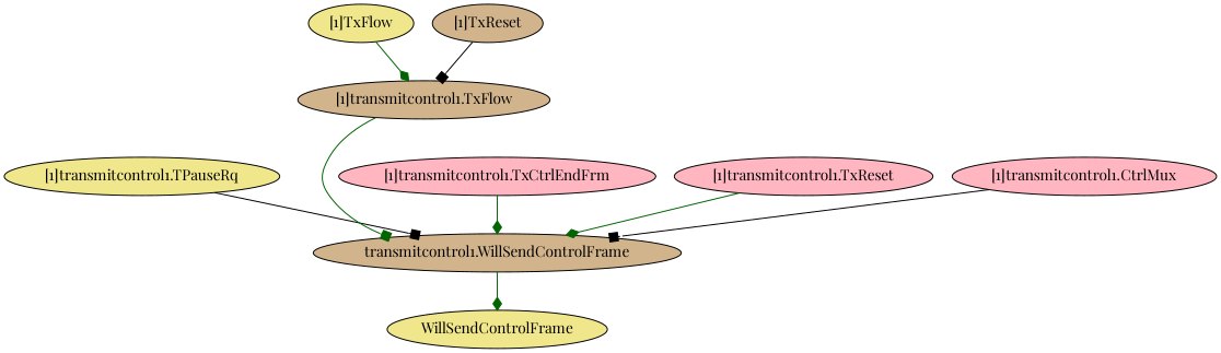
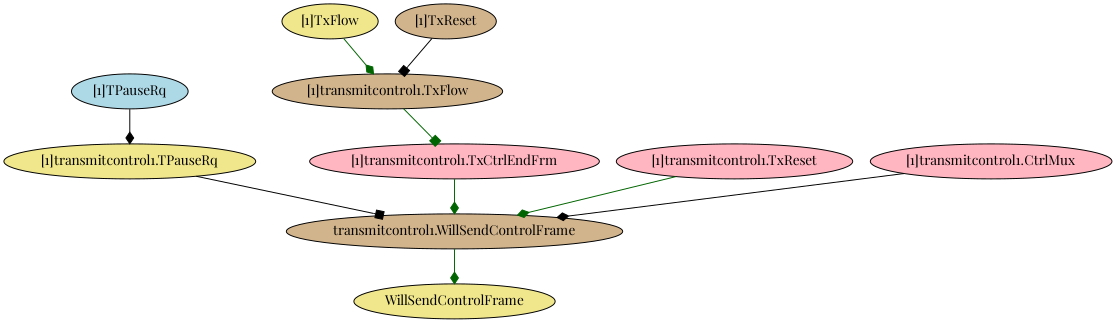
  strict digraph {
    fontname="Playfair Display"
    node [complexity=2 fillcolor=khaki fontname="Playfair Display" importance=0.0216683661836 rank=0.0108341830918 style=filled]
    edge [arrowhead=diamond color=darkgreen fontname="Playfair Display"]
+   "[1]TPauseRq" [fillcolor=lightblue]
    "[1]transmitcontrol1.TPauseRq" [importance=0.0186781880378 rank=0.00933909401891]
    "transmitcontrol1.WillSendControlFrame" [complexity=0 fillcolor=tan importance=0.0141928673881 rank=0.0]
    WillSendControlFrame [complexity=0 importance=0.00385198391415 rank=0.0]
    "[1]transmitcontrol1.TxFlow" [fillcolor=tan importance=0.0186781880378 rank=0.00933909401891]
    "[1]TxFlow"
    "[1]TxReset" [complexity=1 fillcolor=tan importance=0.0486524048623 rank=0.0486524048623]
    "[1]transmitcontrol1.TxReset" [complexity=1 fillcolor=lightpink importance=0.0456622267166 rank=0.0456622267166]
    "[1]transmitcontrol1.TxCtrlEndFrm" [fillcolor=lightpink importance=0.0340431726097 rank=0.0170215863049]
    "[1]transmitcontrol1.CtrlMux" [fillcolor=lightpink importance=0.0349861076485 rank=0.0174930538242]
+   "[1]TPauseRq" -> "[1]transmitcontrol1.TPauseRq" [color=black]
    "[1]transmitcontrol1.TPauseRq" -> "transmitcontrol1.WillSendControlFrame" [arrowhead=box color=black]
    "transmitcontrol1.WillSendControlFrame" -> WillSendControlFrame
-   "[1]transmitcontrol1.TxFlow" -> "transmitcontrol1.WillSendControlFrame" [arrowhead=box]
+   "[1]transmitcontrol1.TxFlow" -> "[1]transmitcontrol1.TxCtrlEndFrm" [arrowhead=box]
    "[1]TxFlow" -> "[1]transmitcontrol1.TxFlow"
    "[1]TxReset" -> "[1]transmitcontrol1.TxFlow" [arrowhead=box color=black]
    "[1]transmitcontrol1.TxReset" -> "transmitcontrol1.WillSendControlFrame"
    "[1]transmitcontrol1.TxCtrlEndFrm" -> "transmitcontrol1.WillSendControlFrame"
-   "[1]transmitcontrol1.CtrlMux" -> "transmitcontrol1.WillSendControlFrame" [arrowhead=box color=black]
+   "[1]transmitcontrol1.CtrlMux" -> "transmitcontrol1.WillSendControlFrame" [color=black]
  }
